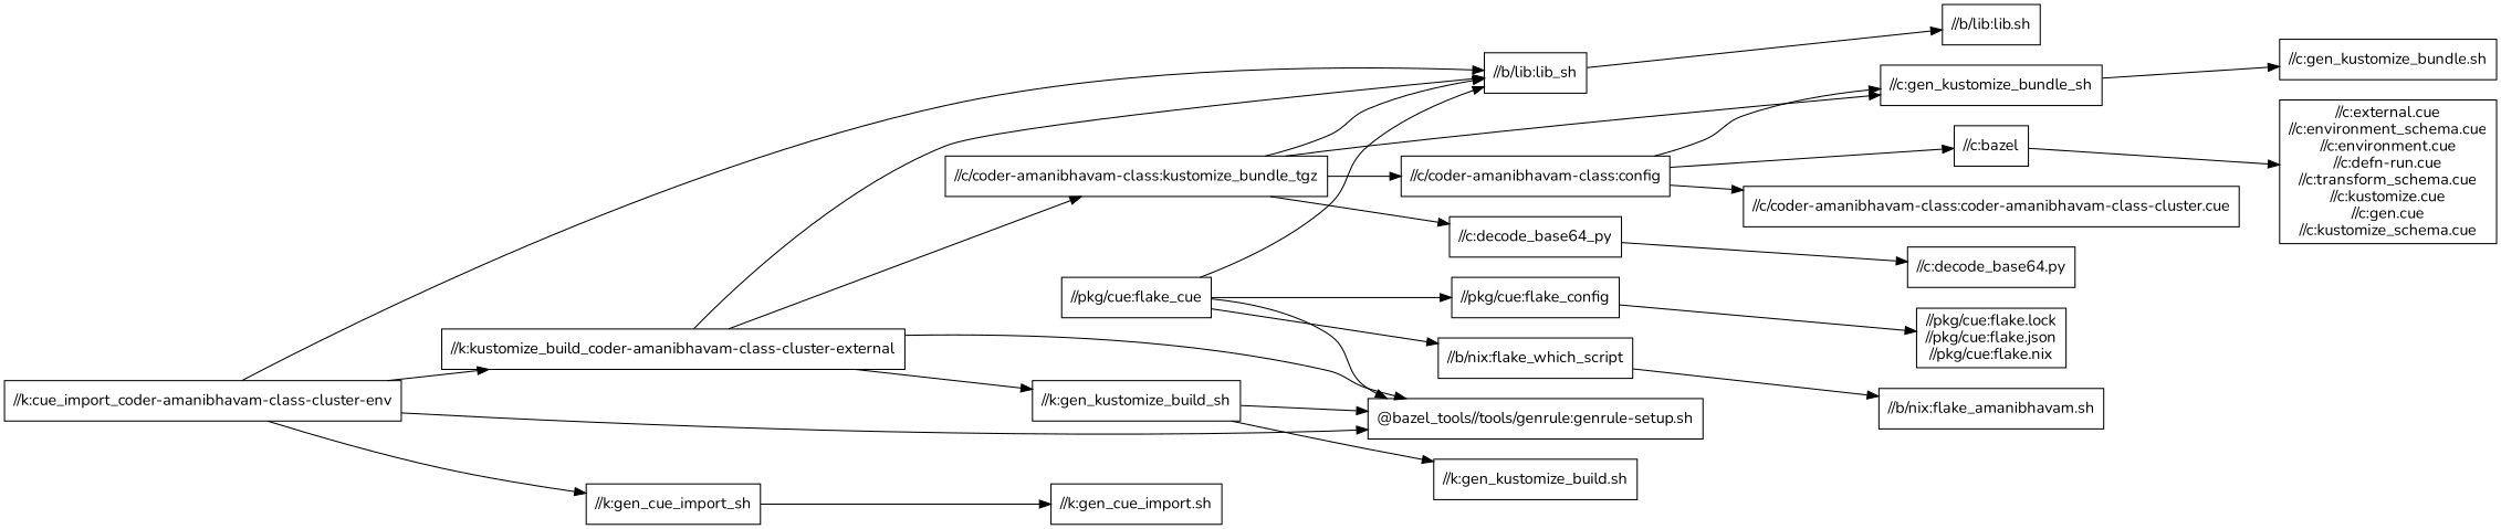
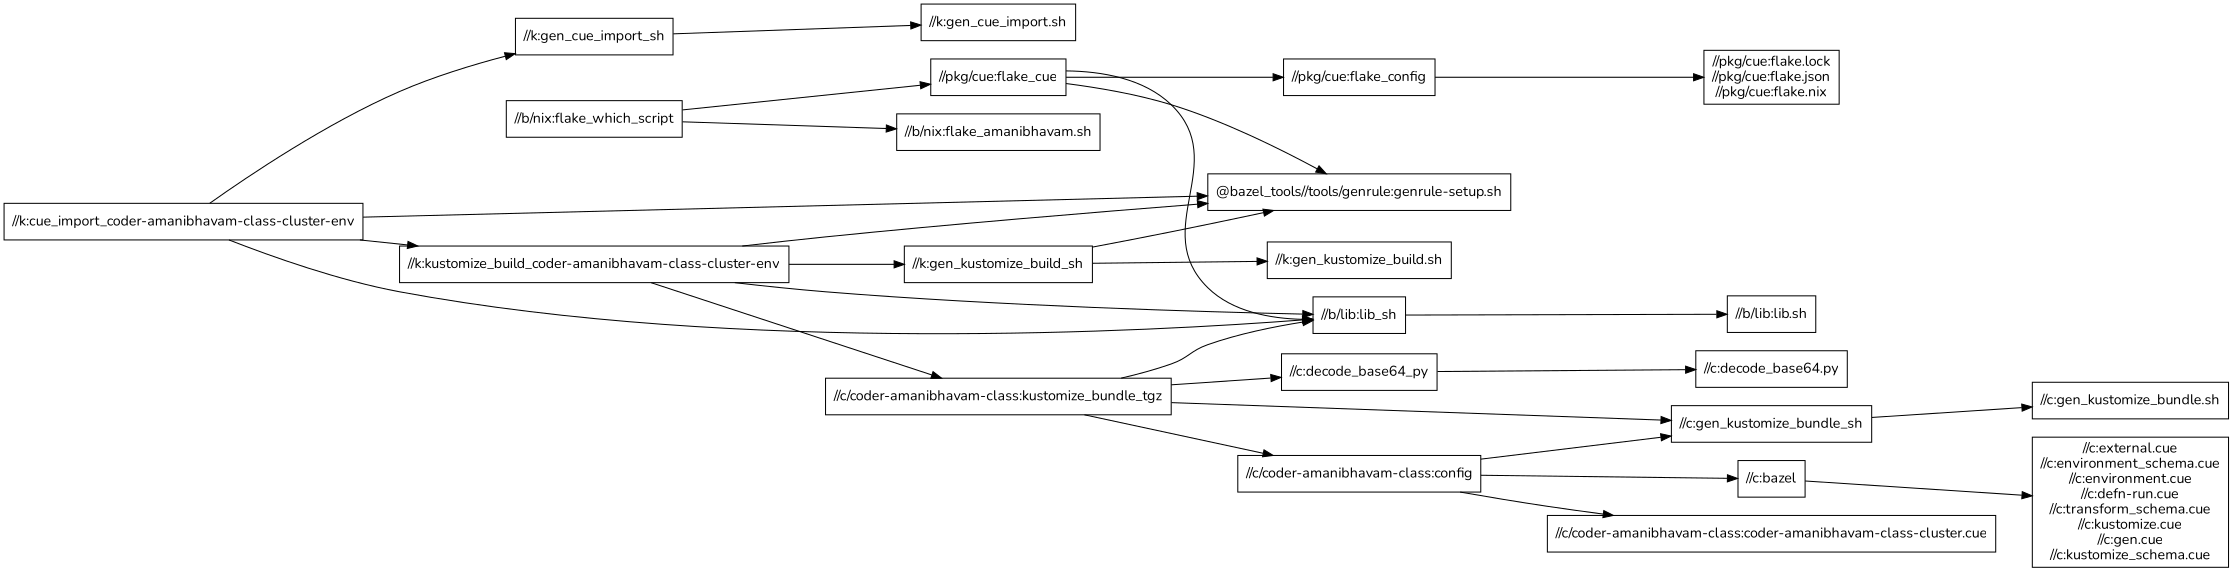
  digraph {
    fontname=Nunito
    rankdir=LR
    node [fontname=Nunito shape=box]
    edge [fontname=Nunito]
    "//k:cue_import_coder-amanibhavam-class-cluster-env"
-   "//k:kustomize_build_coder-amanibhavam-class-cluster-env" [label="//k:kustomize_build_coder-amanibhavam-class-cluster-external"]
+   "//k:kustomize_build_coder-amanibhavam-class-cluster-env"
    "//k:gen_cue_import_sh"
    "//b/lib:lib_sh"
    "@bazel_tools//tools/genrule:genrule-setup.sh"
    "//k:gen_kustomize_build_sh"
    "//c/coder-amanibhavam-class:kustomize_bundle_tgz"
    "//k:gen_cue_import.sh"
    "//b/lib:lib.sh"
    "//k:gen_kustomize_build.sh"
    "//c/coder-amanibhavam-class:config"
    "//c:gen_kustomize_bundle_sh"
    "//c:decode_base64_py"
    "//c/coder-amanibhavam-class:coder-amanibhavam-class-cluster.cue"
    n15 [label="//c:bazel"]
    "//c:gen_kustomize_bundle.sh"
    "//c:decode_base64.py"
    "//pkg/cue:flake_cue"
    "//pkg/cue:flake_config"
    "//b/nix:flake_which_script"
    "//c:external.cue\n//c:environment_schema.cue\n//c:environment.cue\n//c:defn-run.cue\n//c:transform_schema.cue\n//c:kustomize.cue\n//c:gen.cue\n//c:kustomize_schema.cue"
    "//pkg/cue:flake.lock\n//pkg/cue:flake.json\n//pkg/cue:flake.nix"
    n23 [label="//b/nix:flake_amanibhavam.sh"]
    "//k:cue_import_coder-amanibhavam-class-cluster-env" -> "//k:kustomize_build_coder-amanibhavam-class-cluster-env"
    "//k:cue_import_coder-amanibhavam-class-cluster-env" -> "//k:gen_cue_import_sh"
    "//k:cue_import_coder-amanibhavam-class-cluster-env" -> "//b/lib:lib_sh"
    "//k:cue_import_coder-amanibhavam-class-cluster-env" -> "@bazel_tools//tools/genrule:genrule-setup.sh"
    "//k:kustomize_build_coder-amanibhavam-class-cluster-env" -> "//b/lib:lib_sh"
    "//k:kustomize_build_coder-amanibhavam-class-cluster-env" -> "@bazel_tools//tools/genrule:genrule-setup.sh"
    "//k:kustomize_build_coder-amanibhavam-class-cluster-env" -> "//k:gen_kustomize_build_sh"
    "//k:kustomize_build_coder-amanibhavam-class-cluster-env" -> "//c/coder-amanibhavam-class:kustomize_bundle_tgz"
    "//k:gen_cue_import_sh" -> "//k:gen_cue_import.sh"
    "//b/lib:lib_sh" -> "//b/lib:lib.sh"
    "//k:gen_kustomize_build_sh" -> "@bazel_tools//tools/genrule:genrule-setup.sh"
    "//k:gen_kustomize_build_sh" -> "//k:gen_kustomize_build.sh"
    "//c/coder-amanibhavam-class:kustomize_bundle_tgz" -> "//b/lib:lib_sh"
    "//c/coder-amanibhavam-class:kustomize_bundle_tgz" -> "//c/coder-amanibhavam-class:config"
    "//c/coder-amanibhavam-class:kustomize_bundle_tgz" -> "//c:gen_kustomize_bundle_sh"
    "//c/coder-amanibhavam-class:kustomize_bundle_tgz" -> "//c:decode_base64_py"
    "//c/coder-amanibhavam-class:config" -> "//c:gen_kustomize_bundle_sh"
    "//c/coder-amanibhavam-class:config" -> "//c/coder-amanibhavam-class:coder-amanibhavam-class-cluster.cue"
    "//c/coder-amanibhavam-class:config" -> n15
    "//c:gen_kustomize_bundle_sh" -> "//c:gen_kustomize_bundle.sh"
    "//c:decode_base64_py" -> "//c:decode_base64.py"
    n15 -> "//c:external.cue\n//c:environment_schema.cue\n//c:environment.cue\n//c:defn-run.cue\n//c:transform_schema.cue\n//c:kustomize.cue\n//c:gen.cue\n//c:kustomize_schema.cue"
    "//pkg/cue:flake_cue" -> "//b/lib:lib_sh"
    "//pkg/cue:flake_cue" -> "@bazel_tools//tools/genrule:genrule-setup.sh"
    "//pkg/cue:flake_cue" -> "//pkg/cue:flake_config"
-   "//pkg/cue:flake_cue" -> "//b/nix:flake_which_script"
+   "//b/nix:flake_which_script" -> "//pkg/cue:flake_cue"
    "//pkg/cue:flake_config" -> "//pkg/cue:flake.lock\n//pkg/cue:flake.json\n//pkg/cue:flake.nix"
    "//b/nix:flake_which_script" -> n23
  }
